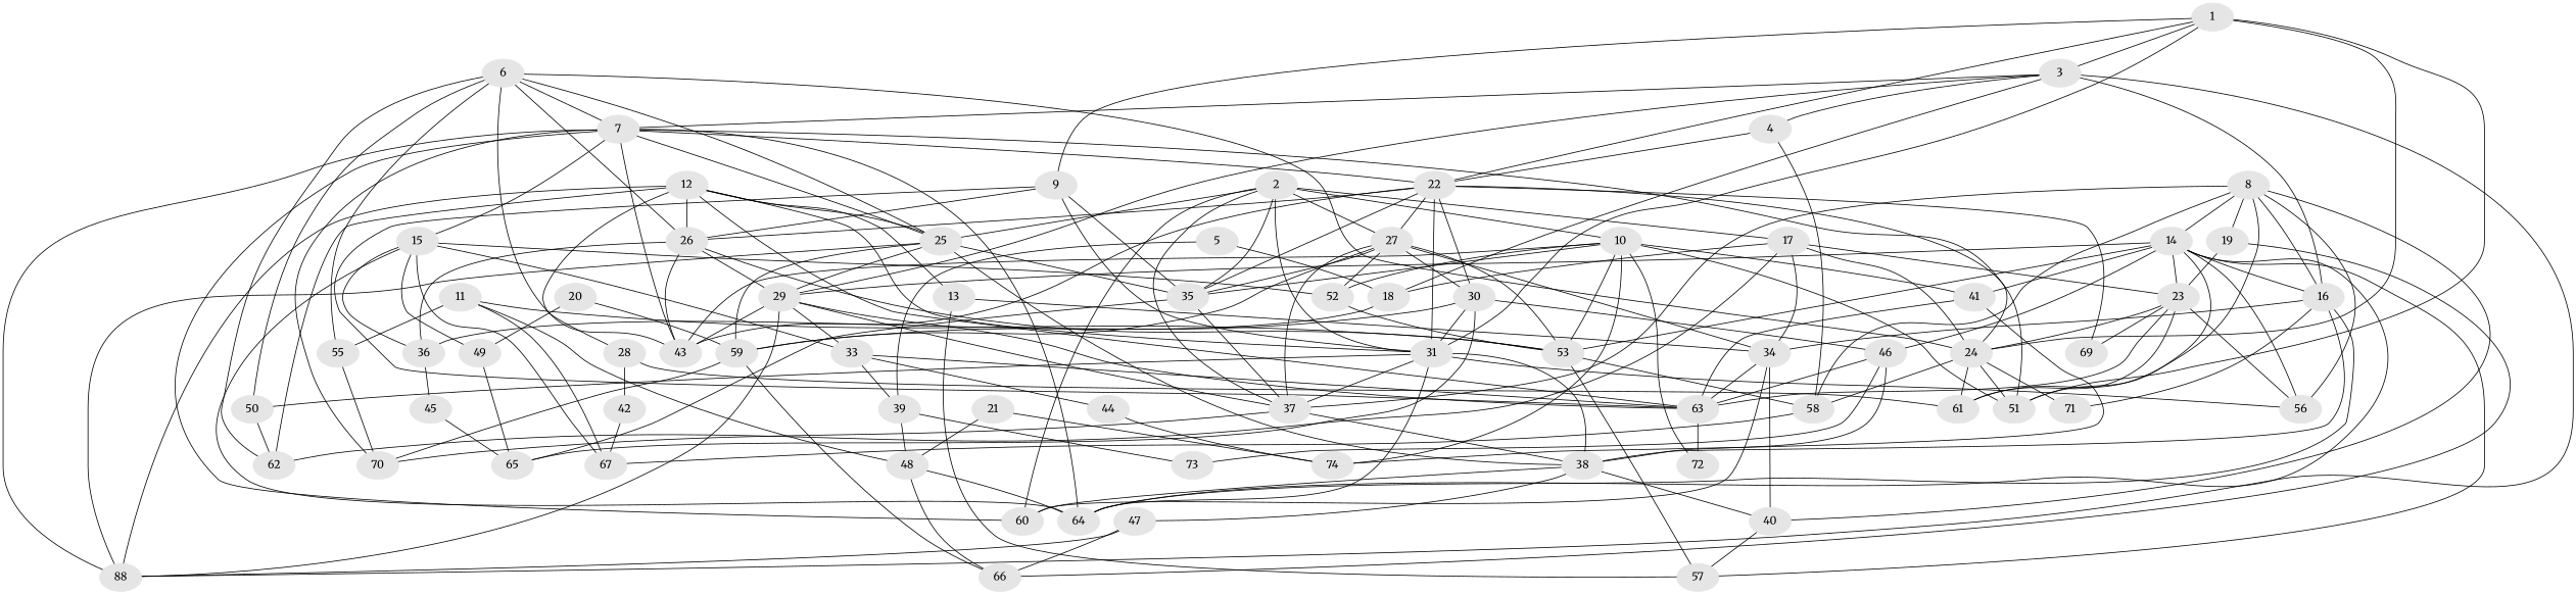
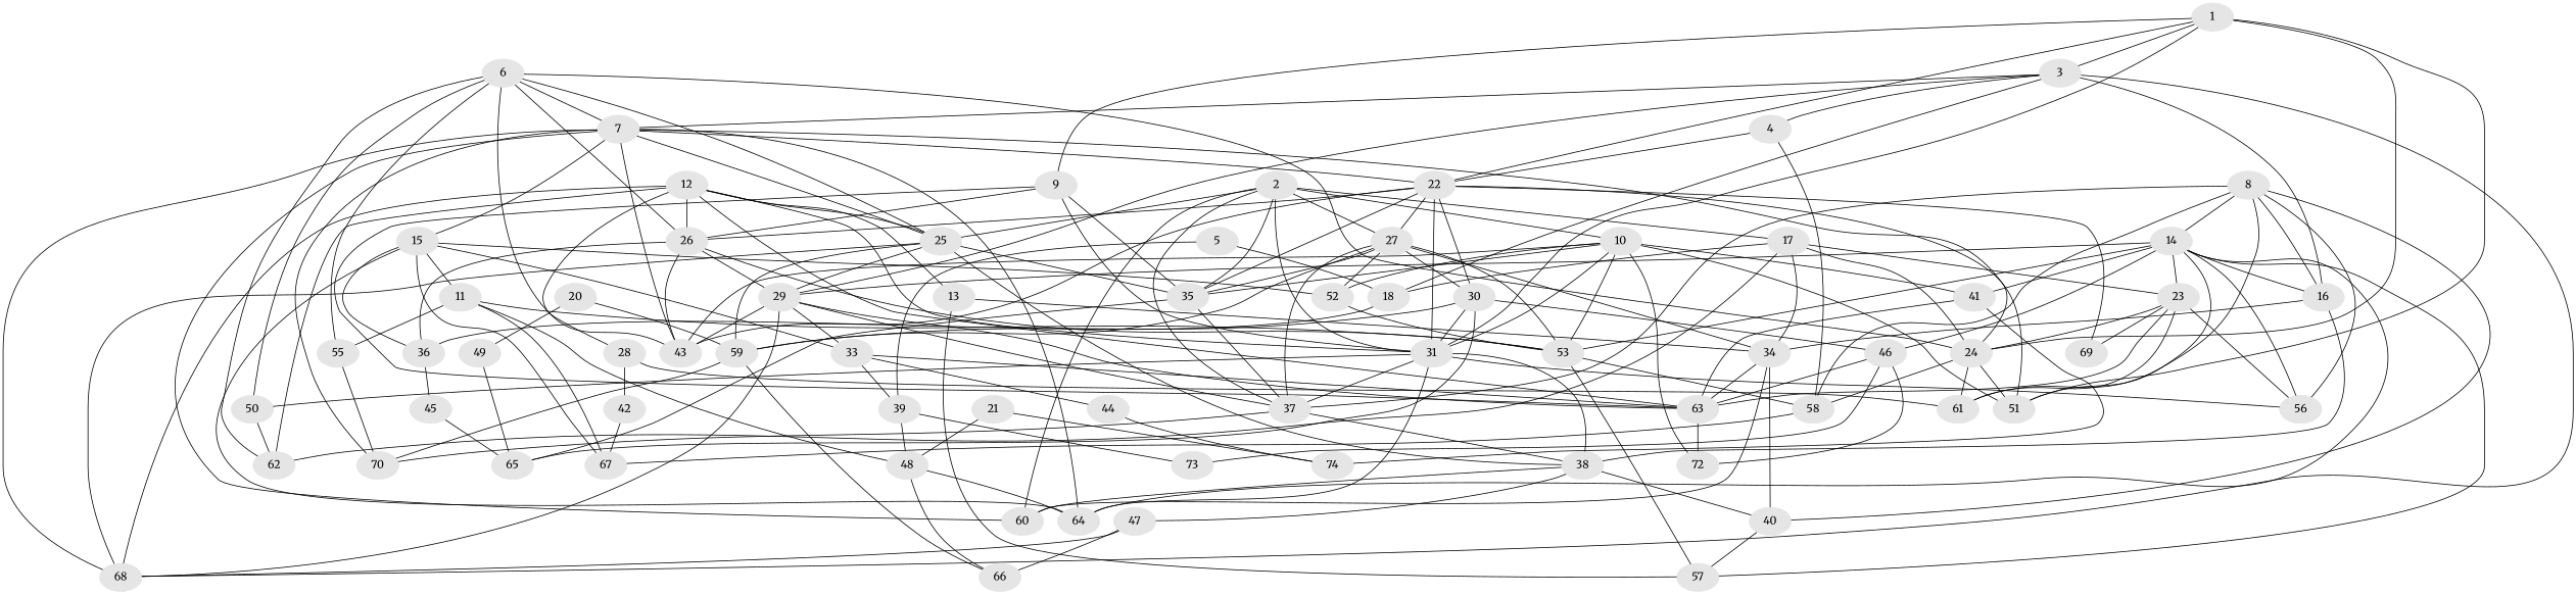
  graph {
    fontname=Merriweather
    node [color=gray90 fontname=Merriweather style=filled]
    edge [fontname=Merriweather weight=1.0]
    1
    3
    9
    22
    24
    31
    51
    4
    7
    16
    18
-   68 [label=88]
+   68
    29
    35
    26
    63
    27
    43
    30
    69
    58
    61
-   71
    37
    50
    64
    56
    38
    2
    10
    17
    25
    60
    52
    41
    53
    72
    74
    62
    34
    23
    59
    65
    70
    15
    36
    67
    5
    39
    48
    73
    6
    55
    33
    49
    8
    14
-   19
    40
    57
    46
    66
    11
    12
    13
    28
    42
    44
    45
    47
    20
    21
    1 -- 3 [weight=2.0]
    1 -- 9
    1 -- 22
    1 -- 24 [weight=2.0]
    1 -- 31
    1 -- 51
    3 -- 4
    3 -- 7
    3 -- 16
    3 -- 18
    3 -- 68
    3 -- 29
    9 -- 31
    9 -- 35 [weight=2.0]
    9 -- 26
    9 -- 63
    22 -- 31 [weight=2.0]
    22 -- 51
    22 -- 35
    22 -- 26
    22 -- 27 [weight=2.0]
    22 -- 43
    22 -- 30 [weight=2.0]
    22 -- 69
    24 -- 51
    24 -- 58
    24 -- 61
-   24 -- 71
    31 -- 37
    31 -- 50
    31 -- 64
    31 -- 56
    31 -- 38
    4 -- 22
    4 -- 58
    7 -- 22
    7 -- 24
    7 -- 68
    7 -- 43
    7 -- 64
    7 -- 25
    7 -- 60
    7 -- 70
    7 -- 15
-   16 -- 71
-   16 -- 64
    16 -- 38
    16 -- 34
    18 -- 36
    29 -- 68
    29 -- 63 [weight=3.0]
    29 -- 43
    29 -- 37
    29 -- 33
    35 -- 37
    35 -- 65
    26 -- 29
    26 -- 43
    26 -- 53
    26 -- 36
    63 -- 72
    27 -- 35
    27 -- 30
    27 -- 37
    27 -- 52
    27 -- 53
    27 -- 34
    27 -- 59
    30 -- 31 [weight=2.0]
    30 -- 59
    30 -- 65
    30 -- 46
    58 -- 67
    37 -- 38 [weight=2.0]
    37 -- 70
    50 -- 62
    38 -- 60
    38 -- 40
    38 -- 47
    2 -- 31
    2 -- 35
    2 -- 27
    2 -- 37
    2 -- 10 [weight=2.0]
    2 -- 17
    2 -- 25
    2 -- 60
    10 -- 51
    10 -- 35
    10 -- 43
    10 -- 52
    10 -- 41
    10 -- 53
    10 -- 72
-   10 -- 74
+   10 -- 31
    17 -- 24
    17 -- 18
    17 -- 62
    17 -- 34
    17 -- 23
    25 -- 68
    25 -- 29
    25 -- 35
    25 -- 38 [weight=2.0]
    25 -- 59
    52 -- 53
    41 -- 63
    41 -- 74
    53 -- 58
    53 -- 57
    34 -- 63
    34 -- 60
    34 -- 40 [weight=2.0]
    23 -- 24
    23 -- 63 [weight=2.0]
    23 -- 69
    23 -- 61
    23 -- 56
    59 -- 70
    59 -- 66
    15 -- 64 [weight=2.0]
    15 -- 52
    15 -- 36
    15 -- 67
    15 -- 33
-   15 -- 49
+   15 -- 11
    36 -- 45
    5 -- 18
    5 -- 39
    39 -- 48
    39 -- 73
    48 -- 64
    48 -- 66
    6 -- 24
    6 -- 7
    6 -- 26
    6 -- 43
    6 -- 50
    6 -- 25
    6 -- 62
    6 -- 55
    55 -- 70
    33 -- 63
    33 -- 39
    33 -- 44
    49 -- 65
    8 -- 16
    8 -- 58
    8 -- 61
    8 -- 37
    8 -- 56
    8 -- 14
-   8 -- 19
    8 -- 40
    14 -- 51
    14 -- 16
    14 -- 29
    14 -- 64
    14 -- 56
    14 -- 41
    14 -- 53 [weight=3.0]
    14 -- 23
    14 -- 57
    14 -- 46
-   19 -- 23
-   19 -- 66
    40 -- 57
    46 -- 63 [weight=2.0]
-   46 -- 38
+   46 -- 72
    46 -- 73
    11 -- 53
    11 -- 67
    11 -- 48
    11 -- 55
    12 -- 31
    12 -- 68 [weight=3.0]
    12 -- 26 [weight=2.0]
    12 -- 63
    12 -- 25
    12 -- 62
    12 -- 13
    12 -- 28
    13 -- 34
    13 -- 57
    28 -- 61
    28 -- 42
    42 -- 67
    44 -- 74
    45 -- 65
    47 -- 68
    47 -- 66
    20 -- 59
    20 -- 49
    21 -- 74
    21 -- 48
  }
